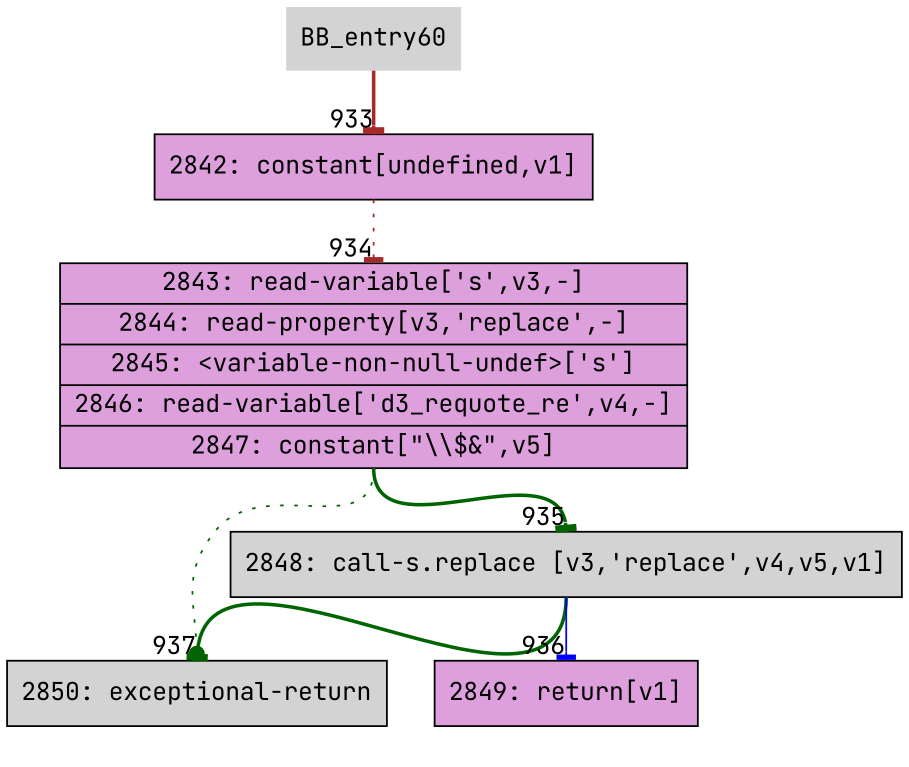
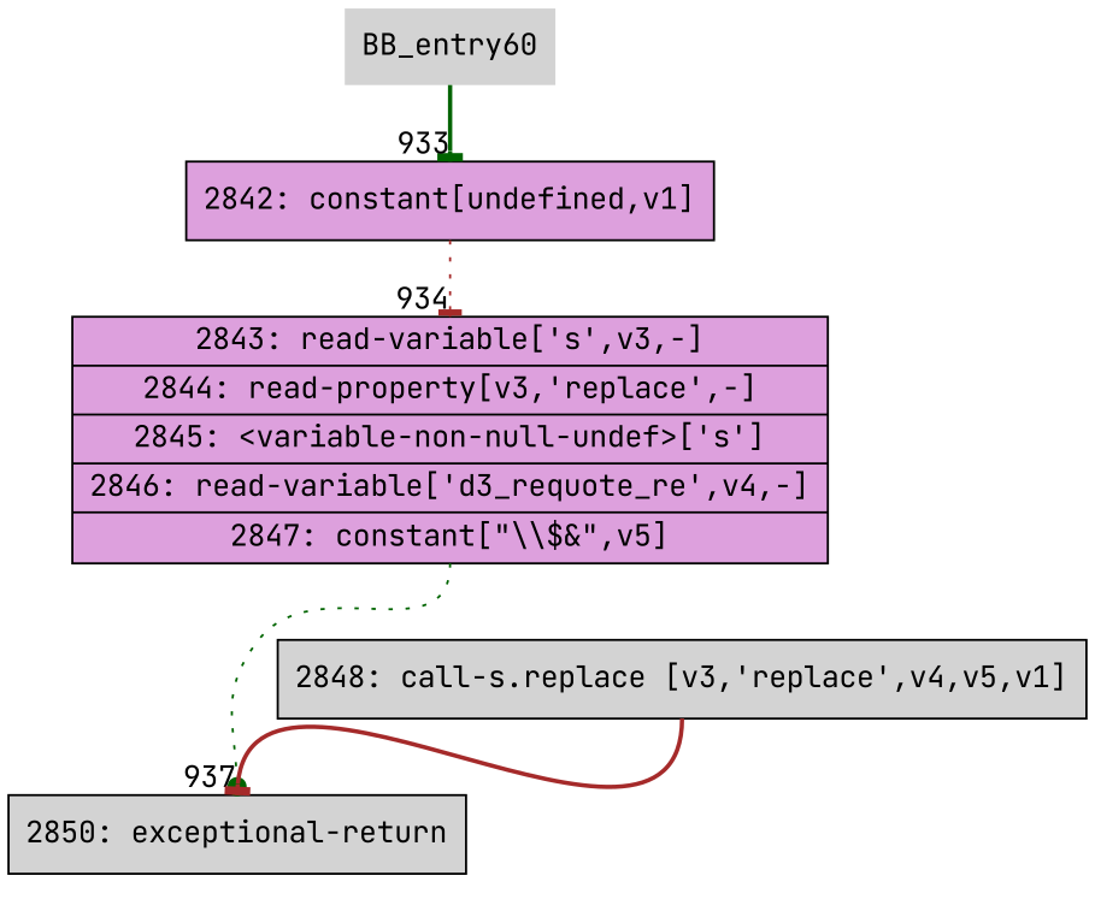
  digraph {
    fontname="JetBrains Mono"
    rankdir=TD
    node [fillcolor=lightgrey fontname="JetBrains Mono" shape=record style=filled]
    edge [arrowhead=tee color=darkgreen fontname="JetBrains Mono" headport=n style=bold tailport=s]
    n1 [label=BB_entry60 shape=none]
    n2 [fillcolor=plum label="{2842: constant[undefined,v1]}"]
    n3 [fillcolor=plum label="{2843: read-variable['s',v3,-]|2844: read-property[v3,'replace',-]|2845: \<variable-non-null-undef\>['s']|2846: read-variable['d3_requote_re',v4,-]|2847: constant[\"\\\\$&\",v5]}"]
    n4 [label="{2848: call-s.replace [v3,'replace',v4,v5,v1]}"]
    n5 [label="{2850: exceptional-return}"]
-   n6 [fillcolor=plum label="{2849: return[v1]}"]
-   n1 -> n2 [color=brown headlabel="    933"]
+   n1 -> n2 [headlabel="    933"]
    n2 -> n3 [color=brown headlabel="      934" style=dotted]
-   n3 -> n4 [headlabel="      935"]
    n3 -> n5 [arrowhead=dot headlabel="      937" style=dotted]
-   n4 -> n5
-   n4 -> n6 [color=blue headlabel="      936" style=solid]
+   n4 -> n5 [color=brown]
  }
